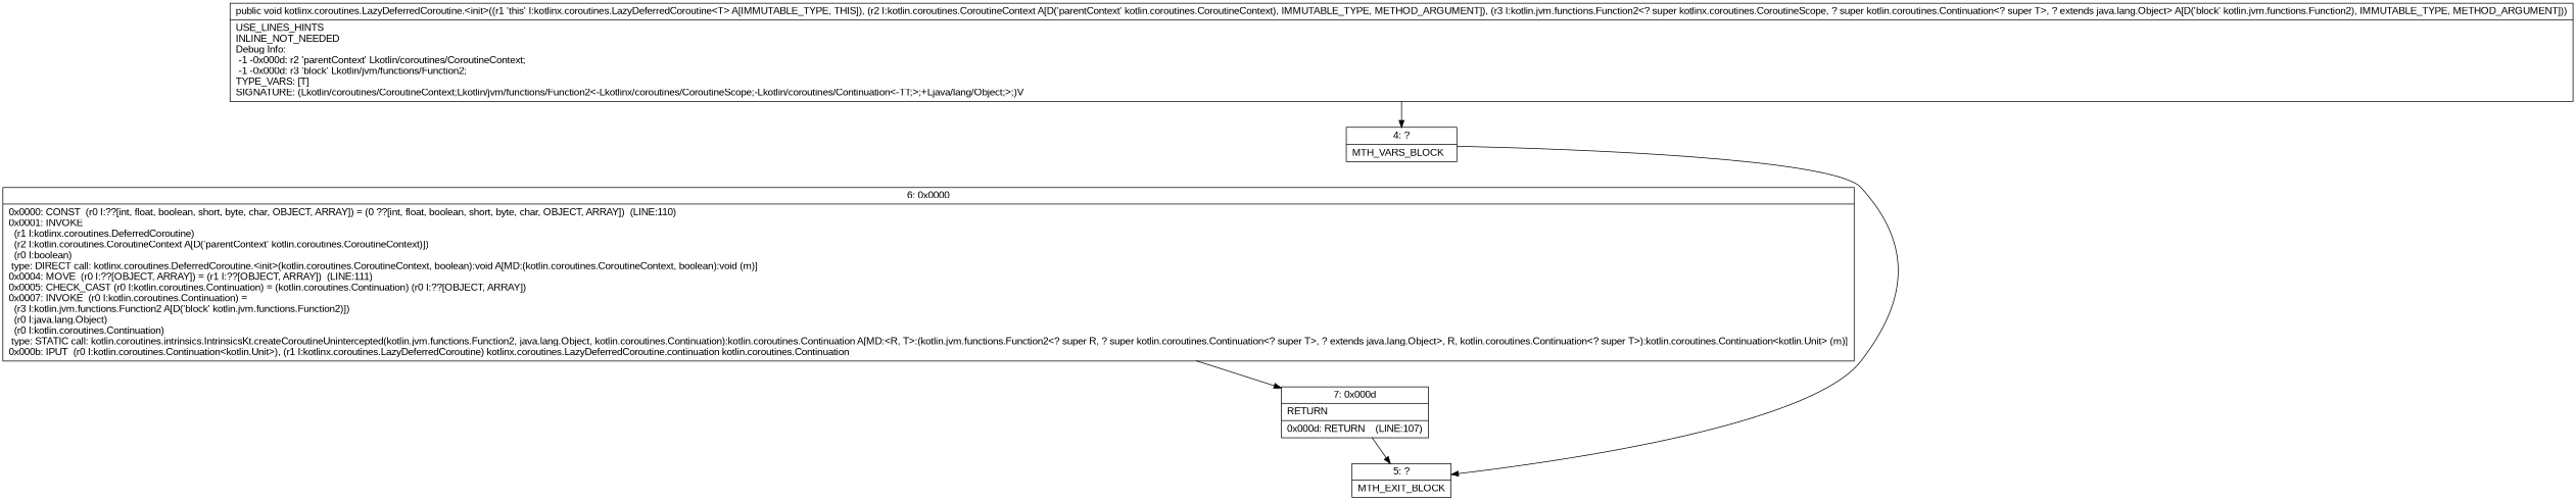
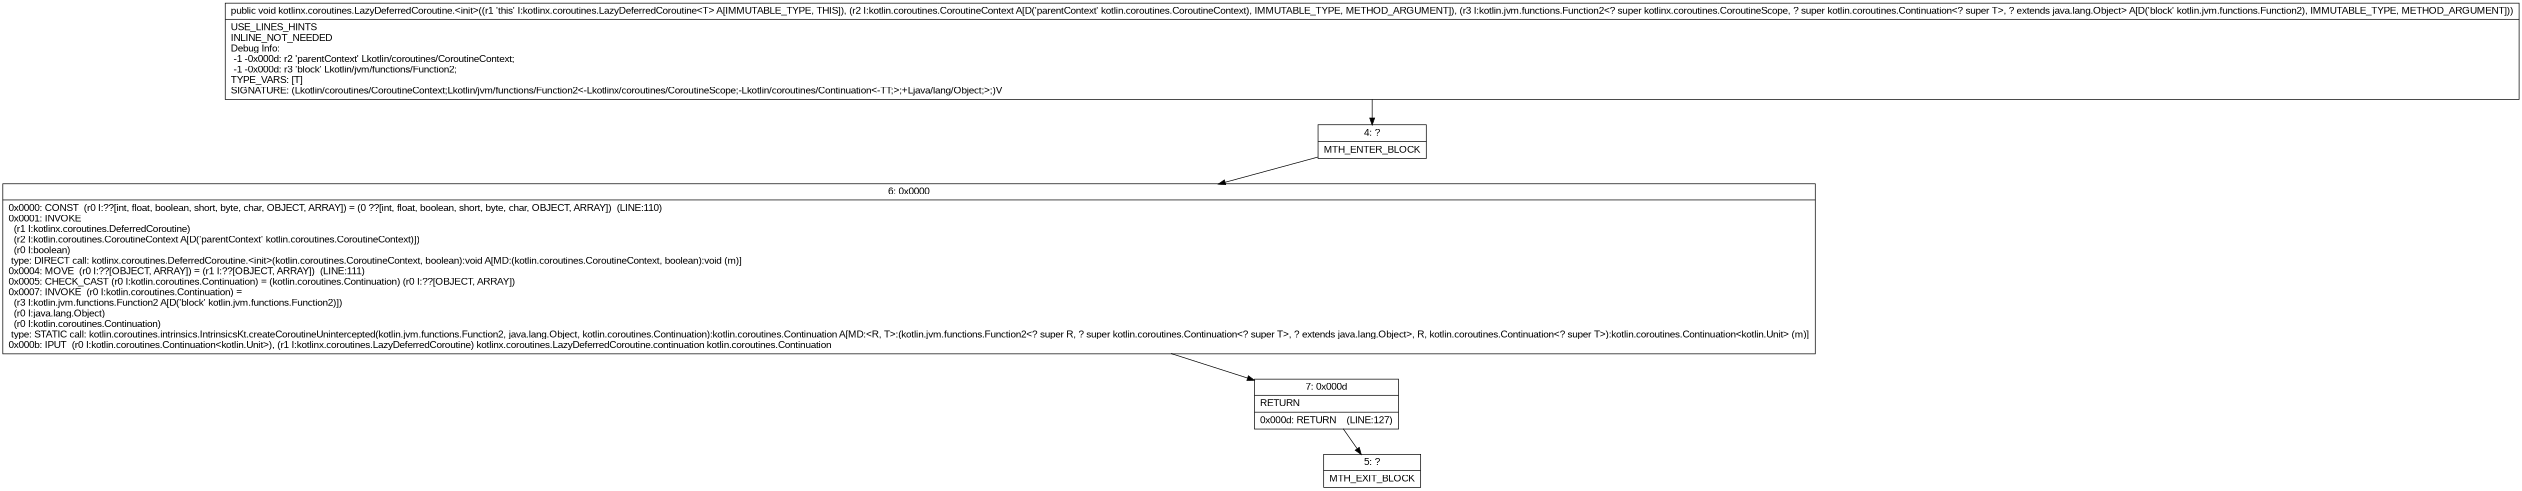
  digraph {
    fontname="Liberation Sans"
    node [fontname="Liberation Sans" shape=record]
    edge [fontname="Liberation Sans"]
-   n1 [label="{4\:\ ?|MTH_VARS_BLOCK\l}"]
+   n1 [label="{4\:\ ?|MTH_ENTER_BLOCK\l}"]
    n2 [label="{6\:\ 0x0000|0x0000: CONST  (r0 I:??[int, float, boolean, short, byte, char, OBJECT, ARRAY]) = (0 ??[int, float, boolean, short, byte, char, OBJECT, ARRAY])  (LINE:110)\l0x0001: INVOKE  \l  (r1 I:kotlinx.coroutines.DeferredCoroutine)\l  (r2 I:kotlin.coroutines.CoroutineContext A[D('parentContext' kotlin.coroutines.CoroutineContext)])\l  (r0 I:boolean)\l type: DIRECT call: kotlinx.coroutines.DeferredCoroutine.\<init\>(kotlin.coroutines.CoroutineContext, boolean):void A[MD:(kotlin.coroutines.CoroutineContext, boolean):void (m)]\l0x0004: MOVE  (r0 I:??[OBJECT, ARRAY]) = (r1 I:??[OBJECT, ARRAY])  (LINE:111)\l0x0005: CHECK_CAST (r0 I:kotlin.coroutines.Continuation) = (kotlin.coroutines.Continuation) (r0 I:??[OBJECT, ARRAY]) \l0x0007: INVOKE  (r0 I:kotlin.coroutines.Continuation) = \l  (r3 I:kotlin.jvm.functions.Function2 A[D('block' kotlin.jvm.functions.Function2)])\l  (r0 I:java.lang.Object)\l  (r0 I:kotlin.coroutines.Continuation)\l type: STATIC call: kotlin.coroutines.intrinsics.IntrinsicsKt.createCoroutineUnintercepted(kotlin.jvm.functions.Function2, java.lang.Object, kotlin.coroutines.Continuation):kotlin.coroutines.Continuation A[MD:\<R, T\>:(kotlin.jvm.functions.Function2\<? super R, ? super kotlin.coroutines.Continuation\<? super T\>, ? extends java.lang.Object\>, R, kotlin.coroutines.Continuation\<? super T\>):kotlin.coroutines.Continuation\<kotlin.Unit\> (m)]\l0x000b: IPUT  (r0 I:kotlin.coroutines.Continuation\<kotlin.Unit\>), (r1 I:kotlinx.coroutines.LazyDeferredCoroutine) kotlinx.coroutines.LazyDeferredCoroutine.continuation kotlin.coroutines.Continuation \l}"]
-   n3 [label="{7\:\ 0x000d|RETURN\l|0x000d: RETURN    (LINE:107)\l}"]
+   n3 [label="{7\:\ 0x000d|RETURN\l|0x000d: RETURN    (LINE:127)\l}"]
    n4 [label="{5\:\ ?|MTH_EXIT_BLOCK\l}"]
    n5 [label="{public void kotlinx.coroutines.LazyDeferredCoroutine.\<init\>((r1 'this' I:kotlinx.coroutines.LazyDeferredCoroutine\<T\> A[IMMUTABLE_TYPE, THIS]), (r2 I:kotlin.coroutines.CoroutineContext A[D('parentContext' kotlin.coroutines.CoroutineContext), IMMUTABLE_TYPE, METHOD_ARGUMENT]), (r3 I:kotlin.jvm.functions.Function2\<? super kotlinx.coroutines.CoroutineScope, ? super kotlin.coroutines.Continuation\<? super T\>, ? extends java.lang.Object\> A[D('block' kotlin.jvm.functions.Function2), IMMUTABLE_TYPE, METHOD_ARGUMENT]))  | USE_LINES_HINTS\lINLINE_NOT_NEEDED\lDebug Info:\l  \-1 \-0x000d: r2 'parentContext' Lkotlin\/coroutines\/CoroutineContext;\l  \-1 \-0x000d: r3 'block' Lkotlin\/jvm\/functions\/Function2;\lTYPE_VARS: [T]\lSIGNATURE: (Lkotlin\/coroutines\/CoroutineContext;Lkotlin\/jvm\/functions\/Function2\<\-Lkotlinx\/coroutines\/CoroutineScope;\-Lkotlin\/coroutines\/Continuation\<\-TT;\>;+Ljava\/lang\/Object;\>;)V\l}"]
-   n1 -> n4
+   n1 -> n2
    n2 -> n3
    n3 -> n4
    n5 -> n1
  }
